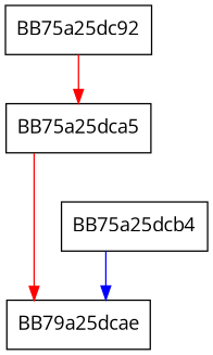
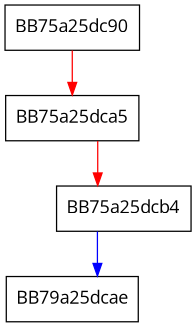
  digraph {
    fontname="Open Sans"
    splines=ortho
    node [fontname="Open Sans" shape=box]
    edge [color=red fontname="Open Sans"]
-   BB75a25dc90 [label=BB75a25dc92]
+   BB75a25dc90
    BB75a25dca5
    n3 [label=BB79a25dcae]
    BB75a25dcb4
    BB75a25dc90 -> BB75a25dca5
-   BB75a25dca5 -> n3
+   BB75a25dca5 -> BB75a25dcb4
    BB75a25dcb4 -> n3 [color=blue]
  }
